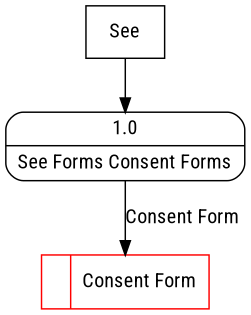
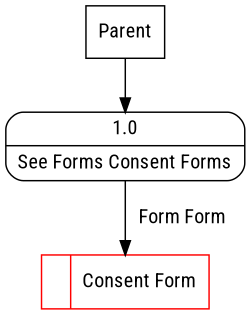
  digraph {
    fontname="Roboto Condensed"
    node [fontname="Roboto Condensed"]
    edge [fontname="Roboto Condensed"]
    n1 [color=red label="<f0>  |<f1> Consent Form " shape=record]
-   n2 [label=See shape=box]
+   n2 [label=Parent shape=box]
    n3 [label="{<f0> 1.0|<f1> See Forms Consent Forms }" shape=Mrecord]
    n2 -> n3
-   n3 -> n1 [label="Consent Form"]
+   n3 -> n1 [label="Form Form"]
  }
